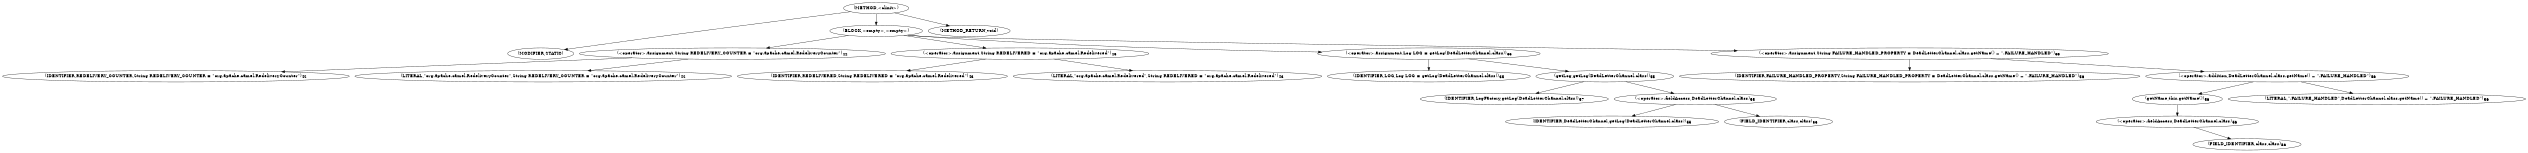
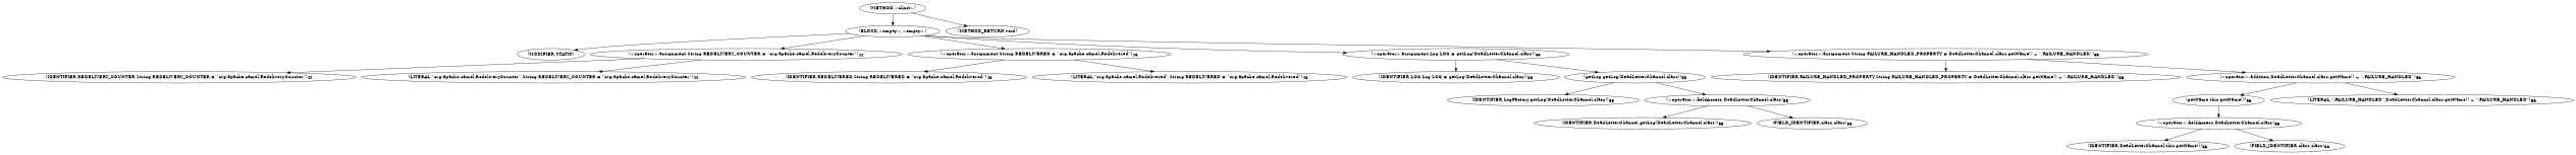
  digraph {
    n1 [label=<(METHOD,&lt;clinit&gt;)>]
    n2 [label=<(BLOCK,&lt;empty&gt;,&lt;empty&gt;)>]
    n3 [label=<(MODIFIER,STATIC)>]
    n4 [label=<(METHOD_RETURN,void)>]
    n5 [label=<(&lt;operator&gt;.assignment,String REDELIVERY_COUNTER = &quot;org.apache.camel.RedeliveryCounter&quot;)<SUB>42</SUB>>]
    n6 [label=<(&lt;operator&gt;.assignment,String REDELIVERED = &quot;org.apache.camel.Redelivered&quot;)<SUB>43</SUB>>]
    n7 [label=<(&lt;operator&gt;.assignment,Log LOG = getLog(DeadLetterChannel.class))<SUB>55</SUB>>]
    n8 [label=<(&lt;operator&gt;.assignment,String FAILURE_HANDLED_PROPERTY = DeadLetterChannel.class.getName() + &quot;.FAILURE_HANDLED&quot;)<SUB>56</SUB>>]
    n9 [label=<(IDENTIFIER,REDELIVERY_COUNTER,String REDELIVERY_COUNTER = &quot;org.apache.camel.RedeliveryCounter&quot;)<SUB>42</SUB>>]
    n10 [label=<(LITERAL,&quot;org.apache.camel.RedeliveryCounter&quot;,String REDELIVERY_COUNTER = &quot;org.apache.camel.RedeliveryCounter&quot;)<SUB>42</SUB>>]
    n11 [label=<(IDENTIFIER,REDELIVERED,String REDELIVERED = &quot;org.apache.camel.Redelivered&quot;)<SUB>43</SUB>>]
    n12 [label=<(LITERAL,&quot;org.apache.camel.Redelivered&quot;,String REDELIVERED = &quot;org.apache.camel.Redelivered&quot;)<SUB>43</SUB>>]
    n13 [label=<(IDENTIFIER,LOG,Log LOG = getLog(DeadLetterChannel.class))<SUB>35</SUB>>]
    n14 [label=<(getLog,getLog(DeadLetterChannel.class))<SUB>55</SUB>>]
    n15 [label=<(IDENTIFIER,FAILURE_HANDLED_PROPERTY,String FAILURE_HANDLED_PROPERTY = DeadLetterChannel.class.getName() + &quot;.FAILURE_HANDLED&quot;)<SUB>56</SUB>>]
    n16 [label=<(&lt;operator&gt;.addition,DeadLetterChannel.class.getName() + &quot;.FAILURE_HANDLED&quot;)<SUB>56</SUB>>]
-   n17 [label=<(IDENTIFIER,LogFactory,getLog(DeadLetterChannel.class))<SUB>57</SUB>>]
+   n17 [label=<(IDENTIFIER,LogFactory,getLog(DeadLetterChannel.class))<SUB>55</SUB>>]
    n18 [label=<(&lt;operator&gt;.fieldAccess,DeadLetterChannel.class)<SUB>55</SUB>>]
    n19 [label=<(IDENTIFIER,DeadLetterChannel,getLog(DeadLetterChannel.class))<SUB>55</SUB>>]
    n20 [label=<(FIELD_IDENTIFIER,class,class)<SUB>55</SUB>>]
    n21 [label=<(getName,this.getName())<SUB>56</SUB>>]
    n22 [label=<(LITERAL,&quot;.FAILURE_HANDLED&quot;,DeadLetterChannel.class.getName() + &quot;.FAILURE_HANDLED&quot;)<SUB>56</SUB>>]
    n23 [label=<(&lt;operator&gt;.fieldAccess,DeadLetterChannel.class)<SUB>56</SUB>>]
+   n24 [label=<(IDENTIFIER,DeadLetterChannel,this.getName())<SUB>56</SUB>>]
    n25 [label=<(FIELD_IDENTIFIER,class,class)<SUB>56</SUB>>]
    n1 -> n2
-   n1 -> n3
+   n2 -> n3
    n1 -> n4
    n2 -> n5
    n2 -> n6
    n2 -> n7
    n2 -> n8
    n5 -> n9
    n5 -> n10
    n6 -> n11
    n6 -> n12
    n7 -> n13
    n7 -> n14
    n8 -> n15
    n8 -> n16
    n14 -> n17
    n14 -> n18
    n16 -> n21
    n16 -> n22
    n18 -> n19
    n18 -> n20
    n21 -> n23
+   n23 -> n24
    n23 -> n25
  }
